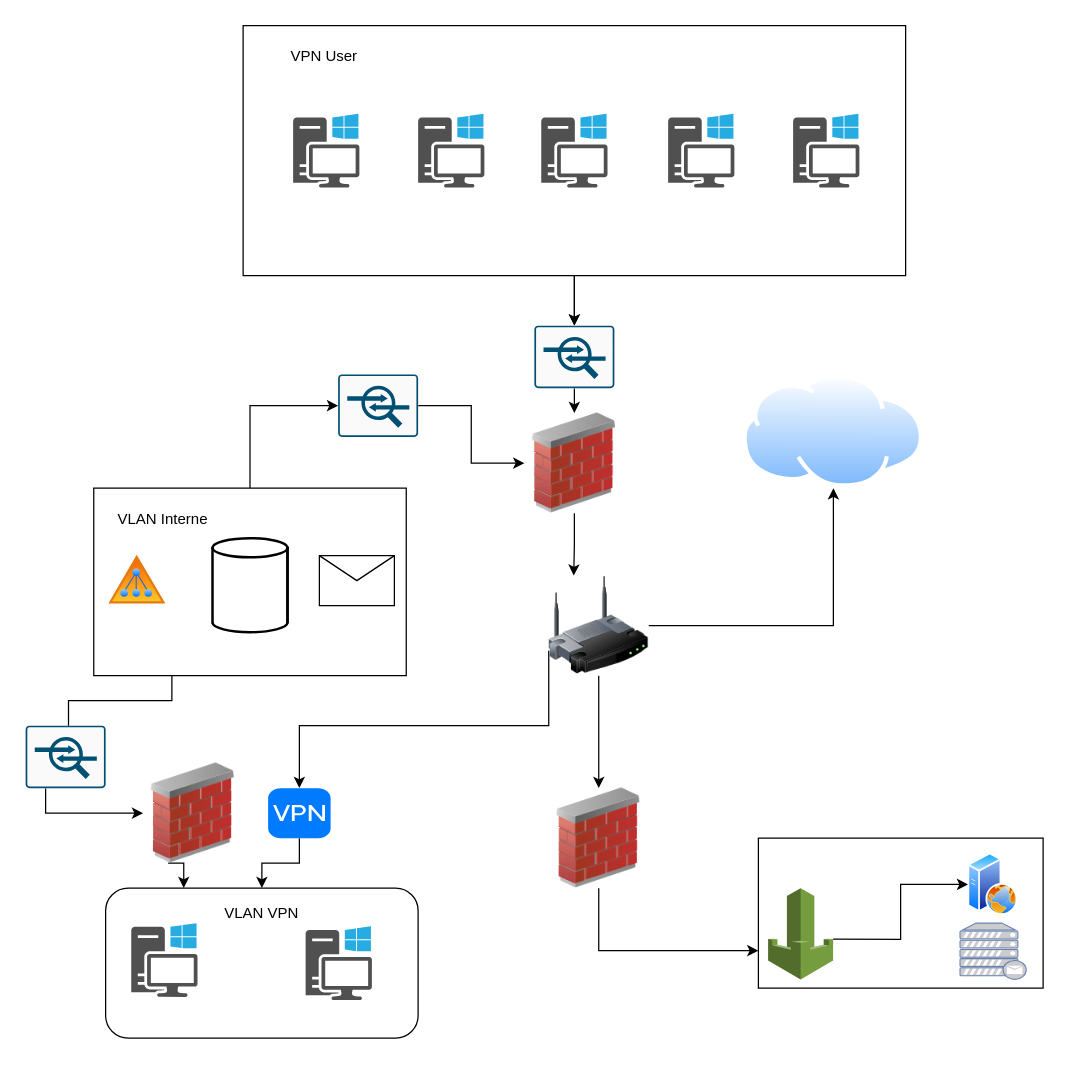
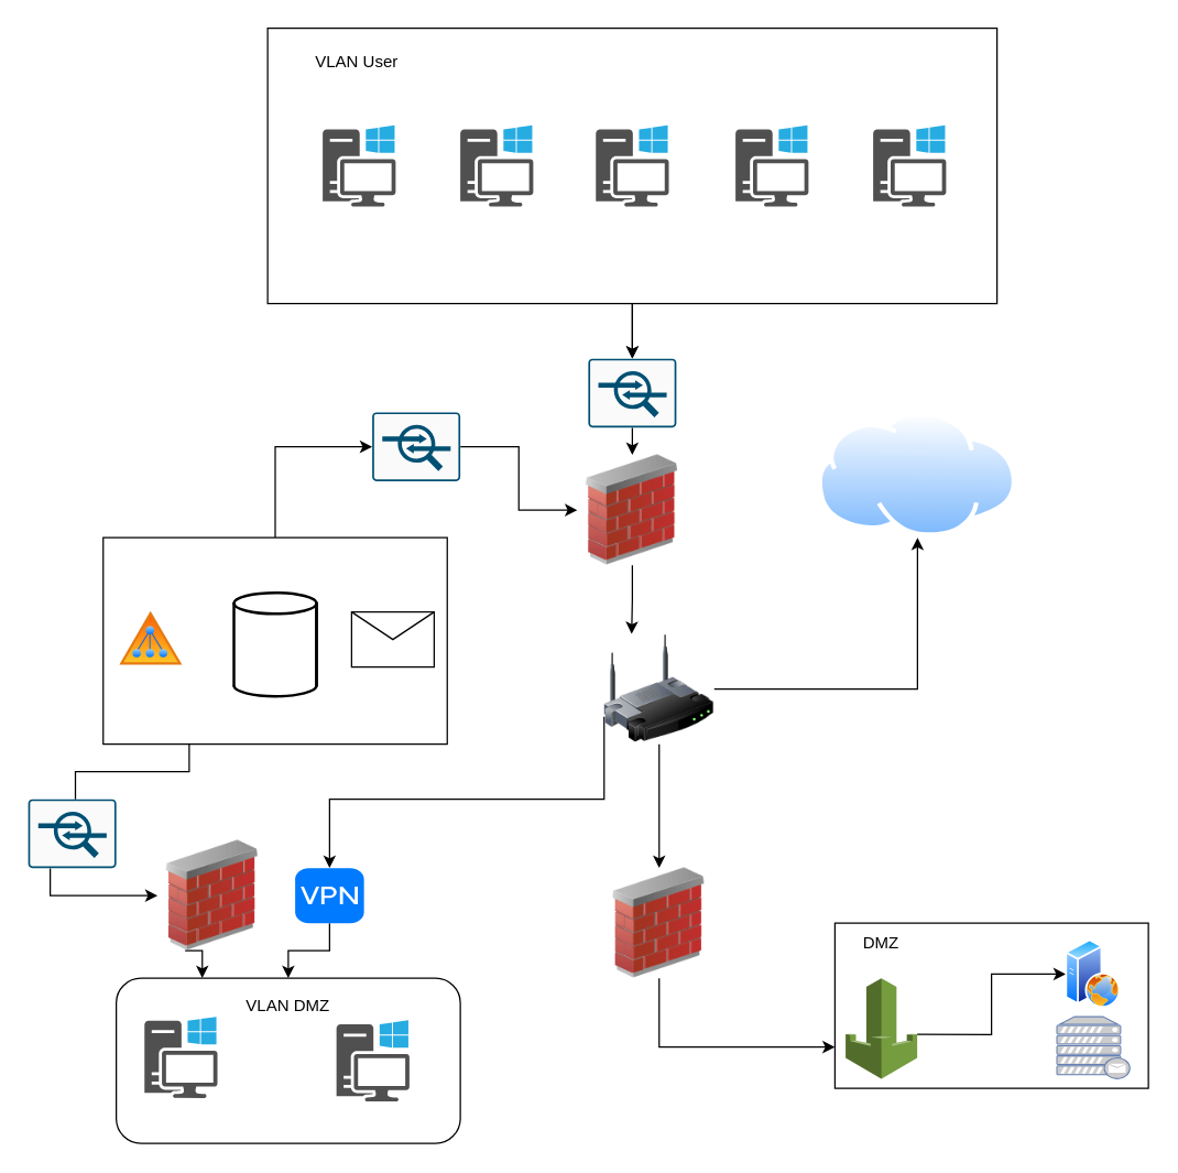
  <mxCell id="0" />
  <mxCell id="1" parent="0" />
  <mxCell id="2" style="edgeStyle=orthogonalEdgeStyle;rounded=0;orthogonalLoop=1;jettySize=auto;html=1;exitX=0.5;exitY=1;exitDx=0;exitDy=0;entryX=0.5;entryY=0;entryDx=0;entryDy=0;entryPerimeter=0;" edge="1" parent="1" source="4" target="44"><mxGeometry relative="1" as="geometry" /></mxCell>
  <mxCell id="3" value="" style="edgeStyle=orthogonalEdgeStyle;rounded=0;orthogonalLoop=1;jettySize=auto;html=1;" edge="1" parent="1" source="4" target="44"><mxGeometry relative="1" as="geometry" /></mxCell>
  <mxCell id="4" value="" style="rounded=0;whiteSpace=wrap;html=1;" vertex="1" parent="1"><mxGeometry x="194" y="20" width="530" height="200" as="geometry" /></mxCell>
  <mxCell id="5" value="" style="sketch=0;pointerEvents=1;shadow=0;dashed=0;html=1;strokeColor=none;fillColor=#505050;labelPosition=center;verticalLabelPosition=bottom;verticalAlign=top;outlineConnect=0;align=center;shape=mxgraph.office.devices.workstation_pc;" vertex="1" parent="1"><mxGeometry x="234" y="90.5" width="53" height="59" as="geometry" /></mxCell>
  <mxCell id="6" value="" style="sketch=0;pointerEvents=1;shadow=0;dashed=0;html=1;strokeColor=none;fillColor=#505050;labelPosition=center;verticalLabelPosition=bottom;verticalAlign=top;outlineConnect=0;align=center;shape=mxgraph.office.devices.workstation_pc;" vertex="1" parent="1"><mxGeometry x="334" y="90.5" width="53" height="59" as="geometry" /></mxCell>
  <mxCell id="7" value="" style="sketch=0;pointerEvents=1;shadow=0;dashed=0;html=1;strokeColor=none;fillColor=#505050;labelPosition=center;verticalLabelPosition=bottom;verticalAlign=top;outlineConnect=0;align=center;shape=mxgraph.office.devices.workstation_pc;" vertex="1" parent="1"><mxGeometry x="634" y="90.5" width="53" height="59" as="geometry" /></mxCell>
  <mxCell id="8" value="" style="sketch=0;pointerEvents=1;shadow=0;dashed=0;html=1;strokeColor=none;fillColor=#505050;labelPosition=center;verticalLabelPosition=bottom;verticalAlign=top;outlineConnect=0;align=center;shape=mxgraph.office.devices.workstation_pc;" vertex="1" parent="1"><mxGeometry x="432.5" y="90.5" width="53" height="59" as="geometry" /></mxCell>
  <mxCell id="9" value="" style="sketch=0;pointerEvents=1;shadow=0;dashed=0;html=1;strokeColor=none;fillColor=#505050;labelPosition=center;verticalLabelPosition=bottom;verticalAlign=top;outlineConnect=0;align=center;shape=mxgraph.office.devices.workstation_pc;" vertex="1" parent="1"><mxGeometry x="534" y="90.5" width="53" height="59" as="geometry" /></mxCell>
  <mxCell id="10" style="edgeStyle=orthogonalEdgeStyle;rounded=0;orthogonalLoop=1;jettySize=auto;html=1;exitX=0.5;exitY=1;exitDx=0;exitDy=0;entryX=0.25;entryY=0;entryDx=0;entryDy=0;" edge="1" parent="1" source="11" target="20"><mxGeometry relative="1" as="geometry" /></mxCell>
  <mxCell id="11" value="" style="image;html=1;image=img/lib/clip_art/networking/Firewall_02_128x128.png" vertex="1" parent="1"><mxGeometry x="419" y="330" width="80" height="80" as="geometry" /></mxCell>
  <mxCell id="12" style="edgeStyle=orthogonalEdgeStyle;rounded=0;orthogonalLoop=1;jettySize=auto;html=1;exitX=0.5;exitY=0;exitDx=0;exitDy=0;entryX=0;entryY=0.5;entryDx=0;entryDy=0;entryPerimeter=0;" edge="1" parent="1" source="14" target="37"><mxGeometry relative="1" as="geometry" /></mxCell>
  <mxCell id="13" style="edgeStyle=orthogonalEdgeStyle;rounded=0;orthogonalLoop=1;jettySize=auto;html=1;exitX=0.25;exitY=1;exitDx=0;exitDy=0;entryX=0.536;entryY=0.273;entryDx=0;entryDy=0;entryPerimeter=0;" edge="1" parent="1" source="14" target="46"><mxGeometry relative="1" as="geometry" /></mxCell>
  <mxCell id="14" value="" style="rounded=0;whiteSpace=wrap;html=1;labelBackgroundColor=default;" vertex="1" parent="1"><mxGeometry x="74.5" y="390" width="250" height="150" as="geometry" /></mxCell>
  <mxCell id="15" value="" style="aspect=fixed;perimeter=ellipsePerimeter;html=1;align=center;shadow=0;dashed=0;spacingTop=3;image;image=img/lib/active_directory/active_directory.svg;labelBackgroundColor=default;" vertex="1" parent="1"><mxGeometry x="84.5" y="441.5" width="50" height="42.5" as="geometry" /></mxCell>
  <mxCell id="16" value="" style="strokeWidth=2;html=1;shape=mxgraph.lean_mapping.mrp_erp;whiteSpace=wrap;labelBackgroundColor=default;" vertex="1" parent="1"><mxGeometry x="169.5" y="430" width="60" height="75.25" as="geometry" /></mxCell>
  <mxCell id="17" style="edgeStyle=orthogonalEdgeStyle;rounded=0;orthogonalLoop=1;jettySize=auto;html=1;exitX=1;exitY=0.5;exitDx=0;exitDy=0;entryX=0.5;entryY=1;entryDx=0;entryDy=0;" edge="1" parent="1" source="20" target="21"><mxGeometry relative="1" as="geometry" /></mxCell>
  <mxCell id="18" style="edgeStyle=orthogonalEdgeStyle;rounded=0;orthogonalLoop=1;jettySize=auto;html=1;exitX=0.5;exitY=1;exitDx=0;exitDy=0;entryX=0.5;entryY=0;entryDx=0;entryDy=0;" edge="1" parent="1" source="20" target="23"><mxGeometry relative="1" as="geometry" /></mxCell>
  <mxCell id="19" style="edgeStyle=orthogonalEdgeStyle;rounded=0;orthogonalLoop=1;jettySize=auto;html=1;exitX=0;exitY=0.75;exitDx=0;exitDy=0;" edge="1" parent="1" source="20" target="31"><mxGeometry relative="1" as="geometry"><Array as="points"><mxPoint x="439" y="580" /><mxPoint x="239" y="580" /></Array></mxGeometry></mxCell>
  <mxCell id="20" value="" style="image;html=1;image=img/lib/clip_art/networking/Wireless_Router_128x128.png;labelBackgroundColor=default;" vertex="1" parent="1"><mxGeometry x="438.5" y="460" width="80" height="80" as="geometry" /></mxCell>
  <mxCell id="21" value="" style="aspect=fixed;perimeter=ellipsePerimeter;html=1;align=center;shadow=0;dashed=0;spacingTop=3;image;image=img/lib/active_directory/internet_cloud.svg;labelBackgroundColor=default;" vertex="1" parent="1"><mxGeometry x="594" y="299" width="144.44" height="91" as="geometry" /></mxCell>
  <mxCell id="22" style="edgeStyle=orthogonalEdgeStyle;rounded=0;orthogonalLoop=1;jettySize=auto;html=1;exitX=0.5;exitY=1;exitDx=0;exitDy=0;entryX=0;entryY=0.75;entryDx=0;entryDy=0;" edge="1" parent="1" source="23" target="24"><mxGeometry relative="1" as="geometry" /></mxCell>
  <mxCell id="23" value="" style="image;html=1;image=img/lib/clip_art/networking/Firewall_02_128x128.png" vertex="1" parent="1"><mxGeometry x="438.5" y="630" width="80" height="80" as="geometry" /></mxCell>
  <mxCell id="24" value="" style="rounded=0;whiteSpace=wrap;html=1;labelBackgroundColor=default;" vertex="1" parent="1"><mxGeometry x="606.22" y="670" width="227.78" height="120" as="geometry" /></mxCell>
  <mxCell id="25" style="edgeStyle=orthogonalEdgeStyle;rounded=0;orthogonalLoop=1;jettySize=auto;html=1;exitX=1;exitY=0.56;exitDx=0;exitDy=0;exitPerimeter=0;entryX=0;entryY=0.5;entryDx=0;entryDy=0;" edge="1" parent="1" source="26" target="27"><mxGeometry relative="1" as="geometry" /></mxCell>
  <mxCell id="26" value="" style="outlineConnect=0;dashed=0;verticalLabelPosition=bottom;verticalAlign=top;align=center;html=1;shape=mxgraph.aws3.waf;fillColor=#759C3E;gradientColor=none;labelBackgroundColor=default;" vertex="1" parent="1"><mxGeometry x="614" y="710" width="52" height="73" as="geometry" /></mxCell>
  <mxCell id="27" value="" style="aspect=fixed;perimeter=ellipsePerimeter;html=1;align=center;shadow=0;dashed=0;spacingTop=3;image;image=img/lib/active_directory/web_server.svg;labelBackgroundColor=default;" vertex="1" parent="1"><mxGeometry x="774" y="682" width="40" height="50" as="geometry" /></mxCell>
  <mxCell id="28" value="" style="fontColor=#0066CC;verticalAlign=top;verticalLabelPosition=bottom;labelPosition=center;align=center;html=1;outlineConnect=0;fillColor=#CCCCCC;strokeColor=#6881B3;gradientColor=none;gradientDirection=north;strokeWidth=2;shape=mxgraph.networks.mail_server;labelBackgroundColor=default;" vertex="1" parent="1"><mxGeometry x="767.5" y="738" width="53" height="45" as="geometry" /></mxCell>
  <mxCell id="29" value="" style="rounded=1;whiteSpace=wrap;html=1;labelBackgroundColor=default;" vertex="1" parent="1"><mxGeometry x="84" y="710" width="250" height="120" as="geometry" /></mxCell>
  <mxCell id="30" value="" style="edgeStyle=orthogonalEdgeStyle;rounded=0;orthogonalLoop=1;jettySize=auto;html=1;" edge="1" parent="1" source="31" target="29"><mxGeometry relative="1" as="geometry" /></mxCell>
  <mxCell id="31" value="" style="html=1;strokeWidth=1;shadow=0;dashed=0;shape=mxgraph.ios7.misc.vpn;fillColor=#007AFF;strokeColor=none;buttonText=;strokeColor2=#222222;fontColor=#222222;fontSize=8;verticalLabelPosition=bottom;verticalAlign=top;align=center;sketch=0;labelBackgroundColor=default;" vertex="1" parent="1"><mxGeometry x="214" y="630" width="50" height="40" as="geometry" /></mxCell>
  <mxCell id="32" value="" style="sketch=0;pointerEvents=1;shadow=0;dashed=0;html=1;strokeColor=none;fillColor=#505050;labelPosition=center;verticalLabelPosition=bottom;verticalAlign=top;outlineConnect=0;align=center;shape=mxgraph.office.devices.workstation_pc;" vertex="1" parent="1"><mxGeometry x="104.5" y="738" width="53" height="59" as="geometry" /></mxCell>
  <mxCell id="33" value="" style="sketch=0;pointerEvents=1;shadow=0;dashed=0;html=1;strokeColor=none;fillColor=#505050;labelPosition=center;verticalLabelPosition=bottom;verticalAlign=top;outlineConnect=0;align=center;shape=mxgraph.office.devices.workstation_pc;" vertex="1" parent="1"><mxGeometry x="244" y="740.5" width="53" height="59" as="geometry" /></mxCell>
  <mxCell id="34" style="edgeStyle=orthogonalEdgeStyle;rounded=0;orthogonalLoop=1;jettySize=auto;html=1;exitX=0.25;exitY=1;exitDx=0;exitDy=0;entryX=0.25;entryY=0;entryDx=0;entryDy=0;" edge="1" parent="1" source="35" target="29"><mxGeometry relative="1" as="geometry" /></mxCell>
  <mxCell id="35" value="" style="image;html=1;image=img/lib/clip_art/networking/Firewall_02_128x128.png" vertex="1" parent="1"><mxGeometry x="114" y="610" width="80" height="80" as="geometry" /></mxCell>
  <mxCell id="36" style="edgeStyle=orthogonalEdgeStyle;rounded=0;orthogonalLoop=1;jettySize=auto;html=1;exitX=1;exitY=0.5;exitDx=0;exitDy=0;exitPerimeter=0;" edge="1" parent="1" source="37" target="11"><mxGeometry relative="1" as="geometry" /></mxCell>
  <mxCell id="37" value="" style="sketch=0;points=[[0.015,0.015,0],[0.985,0.015,0],[0.985,0.985,0],[0.015,0.985,0],[0.25,0,0],[0.5,0,0],[0.75,0,0],[1,0.25,0],[1,0.5,0],[1,0.75,0],[0.75,1,0],[0.5,1,0],[0.25,1,0],[0,0.75,0],[0,0.5,0],[0,0.25,0]];verticalLabelPosition=bottom;html=1;verticalAlign=top;aspect=fixed;align=center;pointerEvents=1;shape=mxgraph.cisco19.rect;prIcon=ips_ids;fillColor=#FAFAFA;strokeColor=#005073;labelBackgroundColor=default;" vertex="1" parent="1"><mxGeometry x="270" y="299" width="64" height="50" as="geometry" /></mxCell>
- <mxCell id="38" value="VPN User" style="text;html=1;strokeColor=none;fillColor=none;align=center;verticalAlign=middle;whiteSpace=wrap;rounded=0;labelBackgroundColor=default;" vertex="1" parent="1"><mxGeometry x="204" y="30" width="110" height="30" as="geometry" /></mxCell>
- <mxCell id="40" value="VLAN VPN" style="text;html=1;strokeColor=none;fillColor=none;align=center;verticalAlign=middle;whiteSpace=wrap;rounded=0;labelBackgroundColor=default;" vertex="1" parent="1"><mxGeometry x="154" y="715" width="110" height="30" as="geometry" /></mxCell>
- <mxCell id="41" value="VLAN Interne" style="text;html=1;strokeColor=none;fillColor=none;align=center;verticalAlign=middle;whiteSpace=wrap;rounded=0;labelBackgroundColor=default;" vertex="1" parent="1"><mxGeometry x="84.5" y="400" width="89.5" height="30" as="geometry" /></mxCell>
+ <mxCell id="38" value="VLAN User" style="text;html=1;strokeColor=none;fillColor=none;align=center;verticalAlign=middle;whiteSpace=wrap;rounded=0;labelBackgroundColor=default;" vertex="1" parent="1"><mxGeometry x="204" y="30" width="110" height="30" as="geometry" /></mxCell>
+ <mxCell id="39" value="DMZ" style="text;html=1;strokeColor=none;fillColor=none;align=center;verticalAlign=middle;whiteSpace=wrap;rounded=0;labelBackgroundColor=default;" vertex="1" parent="1"><mxGeometry x="610" y="670" width="60" height="30" as="geometry" /></mxCell>
+ <mxCell id="40" value="VLAN DMZ" style="text;html=1;strokeColor=none;fillColor=none;align=center;verticalAlign=middle;whiteSpace=wrap;rounded=0;labelBackgroundColor=default;" vertex="1" parent="1"><mxGeometry x="154" y="715" width="110" height="30" as="geometry" /></mxCell>
  <mxCell id="42" value="" style="shape=message;html=1;html=1;outlineConnect=0;labelPosition=center;verticalLabelPosition=bottom;align=center;verticalAlign=top;labelBackgroundColor=default;" vertex="1" parent="1"><mxGeometry x="255" y="444" width="60" height="40" as="geometry" /></mxCell>
  <mxCell id="43" style="edgeStyle=orthogonalEdgeStyle;rounded=0;orthogonalLoop=1;jettySize=auto;html=1;exitX=0.5;exitY=1;exitDx=0;exitDy=0;exitPerimeter=0;entryX=0.5;entryY=0;entryDx=0;entryDy=0;" edge="1" parent="1" source="44" target="11"><mxGeometry relative="1" as="geometry" /></mxCell>
  <mxCell id="44" value="" style="sketch=0;points=[[0.015,0.015,0],[0.985,0.015,0],[0.985,0.985,0],[0.015,0.985,0],[0.25,0,0],[0.5,0,0],[0.75,0,0],[1,0.25,0],[1,0.5,0],[1,0.75,0],[0.75,1,0],[0.5,1,0],[0.25,1,0],[0,0.75,0],[0,0.5,0],[0,0.25,0]];verticalLabelPosition=bottom;html=1;verticalAlign=top;aspect=fixed;align=center;pointerEvents=1;shape=mxgraph.cisco19.rect;prIcon=ips_ids;fillColor=#FAFAFA;strokeColor=#005073;labelBackgroundColor=default;" vertex="1" parent="1"><mxGeometry x="427" y="260" width="64" height="50" as="geometry" /></mxCell>
  <mxCell id="45" style="edgeStyle=orthogonalEdgeStyle;rounded=0;orthogonalLoop=1;jettySize=auto;html=1;exitX=0.25;exitY=1;exitDx=0;exitDy=0;exitPerimeter=0;entryX=0;entryY=0.5;entryDx=0;entryDy=0;" edge="1" parent="1" source="46" target="35"><mxGeometry relative="1" as="geometry" /></mxCell>
  <mxCell id="46" value="" style="sketch=0;points=[[0.015,0.015,0],[0.985,0.015,0],[0.985,0.985,0],[0.015,0.985,0],[0.25,0,0],[0.5,0,0],[0.75,0,0],[1,0.25,0],[1,0.5,0],[1,0.75,0],[0.75,1,0],[0.5,1,0],[0.25,1,0],[0,0.75,0],[0,0.5,0],[0,0.25,0]];verticalLabelPosition=bottom;html=1;verticalAlign=top;aspect=fixed;align=center;pointerEvents=1;shape=mxgraph.cisco19.rect;prIcon=ips_ids;fillColor=#FAFAFA;strokeColor=#005073;labelBackgroundColor=default;" vertex="1" parent="1"><mxGeometry x="20" y="580" width="64" height="50" as="geometry" /></mxCell>
